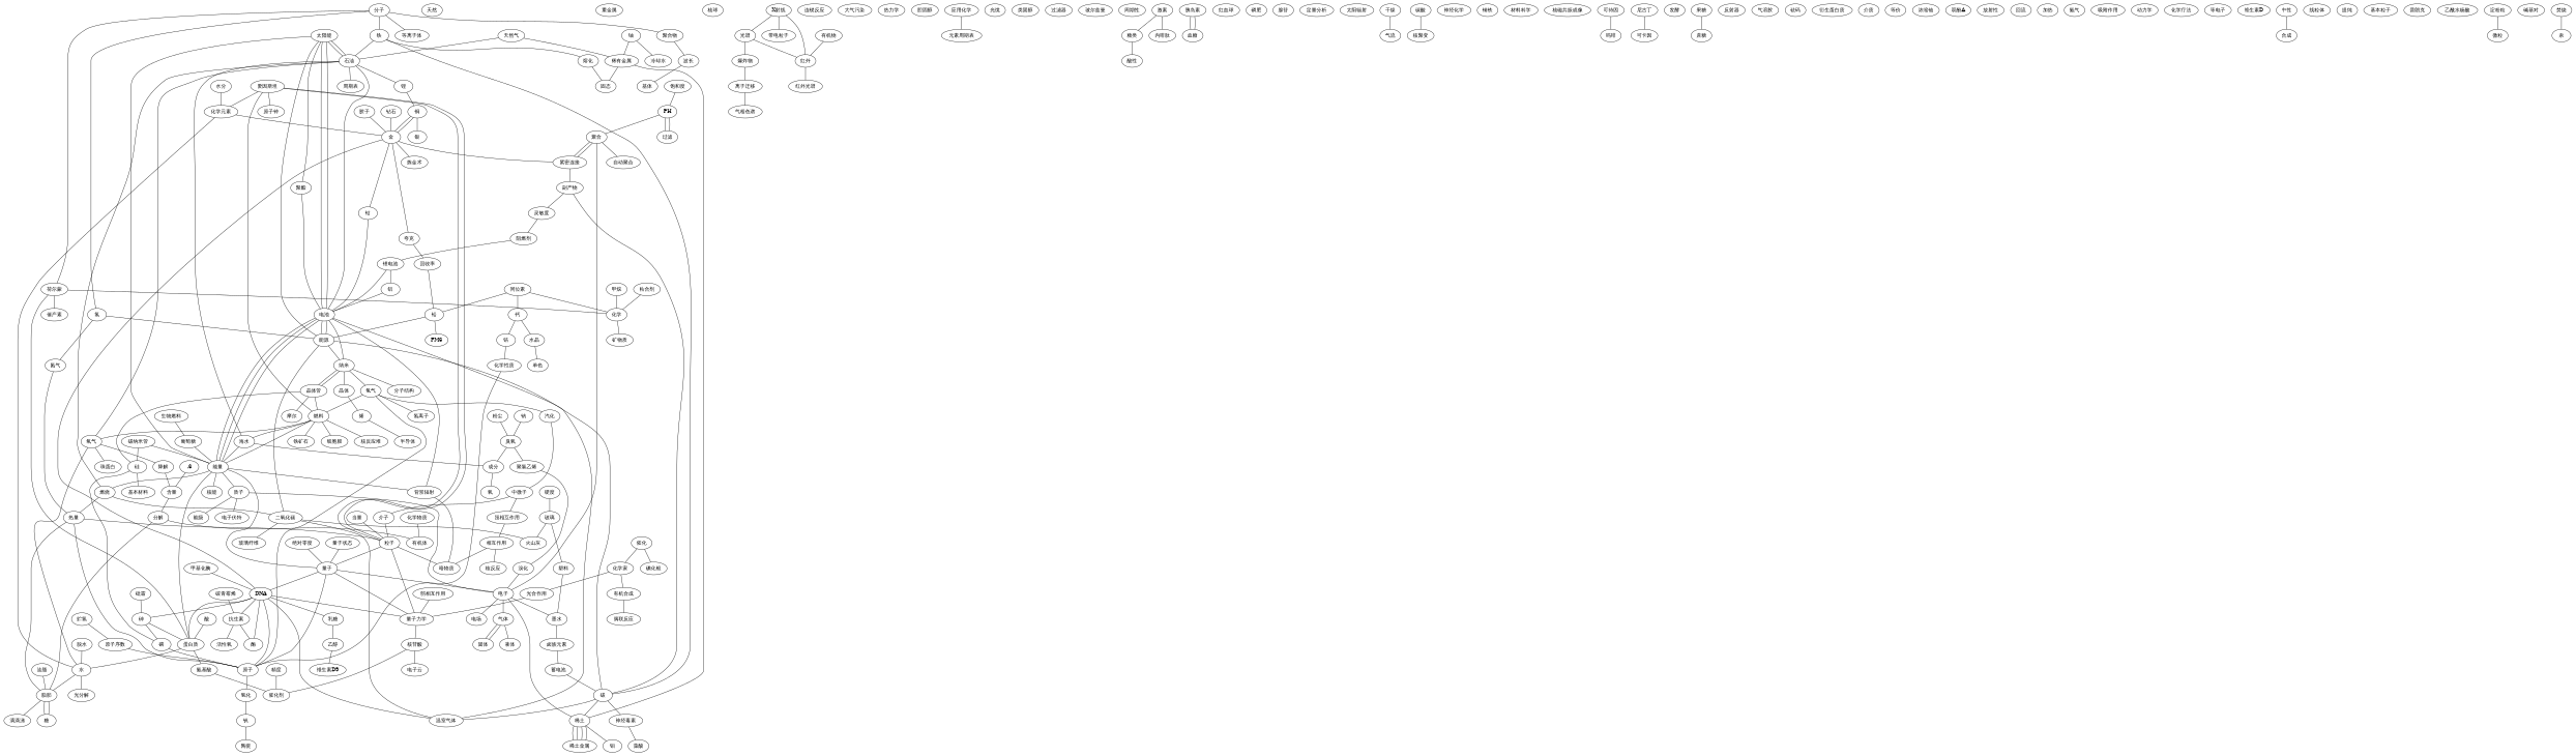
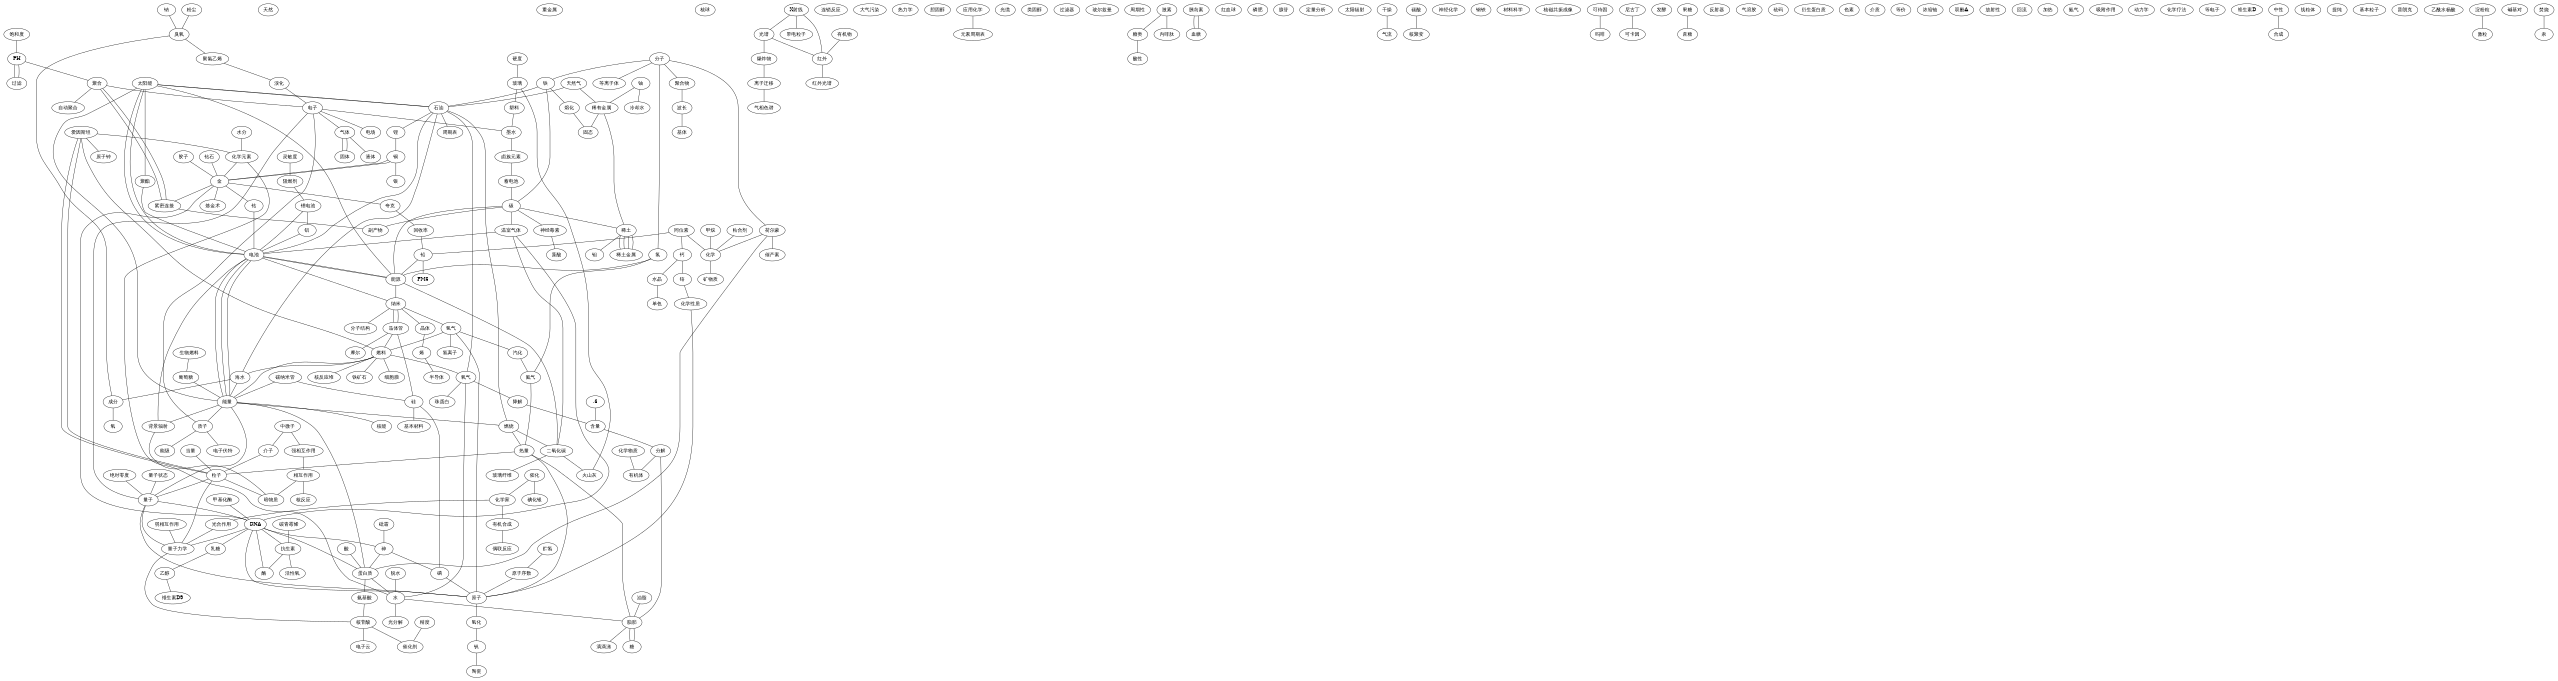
  graph {
    PH
    "过滤"
    "聚合"
    "紧密连接"
    "电子"
    "自动聚合"
    "碳青霉烯"
    "抗生素"
    "酶"
    "活性氧"
    DNA
    "蛋白质"
    "原子"
    "量子力学"
    "温室气体"
    "砷"
    "乳糖"
    "能量"
    "背景辐射"
    "核能"
    "量子"
    "电池"
    "燃烧"
    "质子"
    "暗物质"
    "水"
    "氨基酸"
    "能源"
    "二氧化碳"
    "热量"
    "电子伏特"
    "能级"
    "燃料"
    "海水"
    "氧气"
    "细胞膜"
    "核反应堆"
    "铁矿石"
    "成分"
    "降解"
    "珠蛋白"
    "氧"
    "天然"
    "爱因斯坦"
    "化学元素"
    "粒子"
    "原子钟"
    "金"
    "炼金术"
    "铜"
    "夸克"
    "钴"
    "脂肪"
    "光分解"
    "银"
    "回收率"
    "副产物"
    "重金属"
    "稀土"
    "墨水"
    "气体"
    "电场"
    "氢气"
    "氢化"
    "核球"
    "含量"
    "稀土金属"
    "钼"
    "核苷酸"
    "纳米"
    "固体"
    "水分"
    "糖"
    "滴滴涕"
    "催化"
    "化学家"
    "碘化银"
    "有机合成"
    "光合作用"
    "偶联反应"
    "烯"
    "半导体"
    "太阳能"
    "石油"
    "聚酯"
    "周期表"
    "锂"
    "光谱"
    "红外"
    "爆炸物"
    "红外光谱"
    "离子迁移"
    "连锁反应"
    "X射线"
    "带电粒子"
    "大气污染"
    "荷尔蒙"
    "催产素"
    "化学"
    "矿物质"
    "脱水"
    "热力学"
    "塑料"
    "卤族元素"
    "蓄电池"
    "磷"
    "乙醇"
    "铀"
    "冷却水"
    "稀有金属"
    "固态"
    "晶体管"
    "分子结构"
    "晶体"
    "火山灰"
    "玻璃纤维"
    "电子云"
    "催化剂"
    "胶子"
    "胆固醇"
    "应用化学"
    "元素周期表"
    "弱相互作用"
    "液体"
    "光缆"
    "分子"
    "等离子体"
    "聚合物"
    "铁"
    "氢"
    "波长"
    "碳"
    "熔化"
    "氦气"
    "基体"
    "类固醇"
    "过滤器"
    "玻尔兹曼"
    "化学物质"
    "有机体"
    "粘合剂"
    "硅"
    "摩尔"
    "汽化"
    "氢离子"
    "基本材料"
    "钒"
    "生物燃料"
    "葡萄糖"
    "周期性"
    "有机物"
    "激素"
    "糖类"
    "内啡肽"
    "酸性"
    "胰岛素"
    "血糖"
    "红血球"
    "磷肥"
    "甲烷"
    "腺苷"
    "定量分析"
    "神经毒素"
    "太阳辐射"
    "干燥"
    "气流"
    "硬度"
    "玻璃"
    "碳酸"
    "核聚变"
    "神经化学"
    "绝对零度"
    "量子状态"
    "钢铁"
    "饱和度"
    "材料科学"
    "气相色谱"
    "中微子"
    "介子"
    "强相互作用"
    "相互作用"
    "藻酸"
    "灵敏度"
    "核反应"
    "阻燃剂"
    "锂电池"
    "核磁共振成像"
    "精度"
    "可待因"
    "吗啡"
    "尼古丁"
    "可卡因"
    "碳纳米管"
    "发酵"
    "酸"
    "果糖"
    "蔗糖"
    "反射器"
    "同位素"
    "钙"
    "铅"
    "锫"
    "水晶"
    n204 [label=PM6]
    "化学性质"
    "单色"
    "钻石"
    "气溶胶"
    "砒霜"
    "甲基化酶"
    "砝码"
    "衍生蛋白质"
+   "色素"
    "当量"
    "介质"
    "分解"
    "等价"
    "浓缩铀"
    "双酚A"
    "放射性"
    "贮氢"
    "原子序数"
    "陶瓷"
    "油脂"
    "天然气"
    "回流"
    "加热"
    "氨气"
    "吸附作用"
    "动力学"
    "化学疗法"
    "等电子"
    "维生素D"
    "中性"
    "合成"
    "钠"
    "臭氧"
    "聚氯乙烯"
    "溴化"
    "线粒体"
    "提纯"
    "基本粒子"
    "普朗克"
    n244 [label="维生素D9"]
    "铝"
    "粉尘"
    "乙酰水杨酸"
    "淀粉粒"
    "微粒"
    "碱基对"
    "焚烧"
    "汞"
    n253 [label=.6]
    PH -- "过滤"
    PH -- "过滤"
    PH -- "聚合"
    "聚合" -- "紧密连接"
    "聚合" -- "电子"
    "聚合" -- "自动聚合"
    "紧密连接" -- "聚合"
    "紧密连接" -- "副产物"
-   "电子" -- "稀土"
    "电子" -- "墨水"
    "电子" -- "气体"
    "电子" -- "电场"
    "碳青霉烯" -- "抗生素"
    "抗生素" -- "酶"
    "抗生素" -- "活性氧"
    "酶" -- DNA
    DNA -- "抗生素"
    DNA -- "蛋白质"
    DNA -- "原子"
    DNA -- "量子力学"
    DNA -- "温室气体"
    DNA -- "砷"
    DNA -- "乳糖"
    "蛋白质" -- "水"
    "蛋白质" -- "氨基酸"
    "原子" -- "氢气"
    "原子" -- "氢化"
    "量子力学" -- "量子"
    "量子力学" -- "核苷酸"
    "温室气体" -- "电池"
    "砷" -- "蛋白质"
    "砷" -- "磷"
    "乳糖" -- "乙醇"
    "能量" -- "蛋白质"
    "能量" -- "背景辐射"
    "能量" -- "核能"
    "能量" -- "量子"
    "能量" -- "电池"
    "能量" -- "电池"
    "能量" -- "电池"
    "能量" -- "燃烧"
    "能量" -- "质子"
    "背景辐射" -- "暗物质"
    "量子" -- "电子"
    "量子" -- DNA
    "量子" -- "原子"
    "电池" -- "背景辐射"
    "电池" -- "能源"
    "燃烧" -- "二氧化碳"
    "燃烧" -- "热量"
    "质子" -- "电子"
    "质子" -- "电子伏特"
    "质子" -- "能级"
    "水" -- "脂肪"
    "水" -- "光分解"
-   "氨基酸" -- "催化剂"
+   "氨基酸" -- "核苷酸"
    "能源" -- "电池"
    "能源" -- "二氧化碳"
    "能源" -- "纳米"
    "二氧化碳" -- "温室气体"
    "二氧化碳" -- "火山灰"
    "二氧化碳" -- "玻璃纤维"
    "热量" -- "原子"
    "热量" -- "粒子"
    "热量" -- "脂肪"
    "燃料" -- "能量"
    "燃料" -- "海水"
    "燃料" -- "氧气"
    "燃料" -- "细胞膜"
    "燃料" -- "核反应堆"
    "燃料" -- "铁矿石"
    "海水" -- "能量"
    "海水" -- "成分"
    "氧气" -- "水"
    "氧气" -- "降解"
    "氧气" -- "珠蛋白"
    "成分" -- "氧"
    "降解" -- "含量"
    "爱因斯坦" -- "燃料"
    "爱因斯坦" -- "化学元素"
    "爱因斯坦" -- "粒子"
    "爱因斯坦" -- "粒子"
    "爱因斯坦" -- "原子钟"
    "化学元素" -- "水"
    "化学元素" -- "金"
    "粒子" -- "量子力学"
    "粒子" -- "量子"
    "粒子" -- "暗物质"
    "金" -- "紧密连接"
    "金" -- DNA
    "金" -- "炼金术"
    "金" -- "铜"
    "金" -- "夸克"
    "金" -- "钴"
    "铜" -- "金"
    "铜" -- "银"
    "夸克" -- "回收率"
    "钴" -- "电池"
    "脂肪" -- "糖"
    "脂肪" -- "糖"
    "脂肪" -- "滴滴涕"
    "回收率" -- "铅"
-   "副产物" -- "灵敏度"
    "稀土" -- "稀土金属"
    "稀土" -- "稀土金属"
    "稀土" -- "稀土金属"
    "稀土" -- "稀土金属"
    "稀土" -- "钼"
    "墨水" -- "卤族元素"
    "气体" -- "固体"
    "气体" -- "液体"
    "氢气" -- "燃料"
    "氢气" -- "汽化"
    "氢气" -- "氢离子"
    "氢化" -- "钒"
    "含量" -- "分解"
    "核苷酸" -- "电子云"
    "核苷酸" -- "催化剂"
    "纳米" -- "电池"
    "纳米" -- "氢气"
    "纳米" -- "晶体管"
    "纳米" -- "晶体管"
    "纳米" -- "分子结构"
    "纳米" -- "晶体"
    "固体" -- "气体"
    "水分" -- "化学元素"
    "催化" -- "化学家"
    "催化" -- "碘化银"
    "化学家" -- "有机合成"
    "化学家" -- "光合作用"
    "有机合成" -- "偶联反应"
    "光合作用" -- "量子力学"
    "烯" -- "半导体"
    "太阳能" -- "能量"
    "太阳能" -- "电池"
    "太阳能" -- "电池"
    "太阳能" -- "能源"
    "太阳能" -- "石油"
    "太阳能" -- "石油"
    "太阳能" -- "聚酯"
    "石油" -- "电池"
    "石油" -- "燃烧"
    "石油" -- "海水"
    "石油" -- "氧气"
    "石油" -- "周期表"
    "石油" -- "锂"
    "聚酯" -- "电池"
    "锂" -- "铜"
    "光谱" -- "红外"
    "光谱" -- "爆炸物"
    "红外" -- "红外光谱"
    "爆炸物" -- "离子迁移"
    "离子迁移" -- "气相色谱"
    "X射线" -- "光谱"
    "X射线" -- "红外"
    "X射线" -- "带电粒子"
    "荷尔蒙" -- "蛋白质"
    "荷尔蒙" -- "催产素"
    "荷尔蒙" -- "化学"
    "化学" -- "矿物质"
    "脱水" -- "水"
    "塑料" -- "墨水"
    "卤族元素" -- "蓄电池"
    "蓄电池" -- "碳"
    "磷" -- "原子"
    "乙醇" -- n244
    "铀" -- "冷却水"
    "铀" -- "稀有金属"
    "稀有金属" -- "稀土"
    "稀有金属" -- "固态"
    "晶体管" -- "燃料"
    "晶体管" -- "硅"
    "晶体管" -- "摩尔"
    "晶体" -- "烯"
    "胶子" -- "金"
    "应用化学" -- "元素周期表"
    "弱相互作用" -- "量子力学"
    "分子" -- "荷尔蒙"
    "分子" -- "等离子体"
    "分子" -- "聚合物"
    "分子" -- "铁"
    "分子" -- "氢"
    "聚合物" -- "波长"
    "铁" -- "石油"
    "铁" -- "碳"
    "铁" -- "熔化"
    "氢" -- "能源"
    "氢" -- "氦气"
    "波长" -- "基体"
    "碳" -- "温室气体"
    "碳" -- "能源"
    "碳" -- "副产物"
    "碳" -- "稀土"
    "碳" -- "神经毒素"
    "熔化" -- "固态"
    "氦气" -- "热量"
    "化学物质" -- "有机体"
    "粘合剂" -- "化学"
    "硅" -- "磷"
    "硅" -- "基本材料"
-   "汽化" -- "中微子"
+   "汽化" -- "氦气"
    "钒" -- "陶瓷"
    "生物燃料" -- "葡萄糖"
    "葡萄糖" -- "能量"
    "有机物" -- "红外"
    "激素" -- "糖类"
    "激素" -- "内啡肽"
    "糖类" -- "酸性"
    "胰岛素" -- "血糖"
    "胰岛素" -- "血糖"
    "甲烷" -- "化学"
    "神经毒素" -- "藻酸"
    "干燥" -- "气流"
    "硬度" -- "玻璃"
    "玻璃" -- "塑料"
    "玻璃" -- "火山灰"
    "碳酸" -- "核聚变"
    "绝对零度" -- "量子"
    "量子状态" -- "量子"
    "饱和度" -- PH
    "中微子" -- "介子"
    "中微子" -- "强相互作用"
    "介子" -- "粒子"
    "强相互作用" -- "相互作用"
    "相互作用" -- "暗物质"
    "相互作用" -- "核反应"
    "灵敏度" -- "阻燃剂"
    "阻燃剂" -- "锂电池"
    "锂电池" -- "电池"
    "锂电池" -- "铝"
    "精度" -- "催化剂"
    "可待因" -- "吗啡"
    "尼古丁" -- "可卡因"
    "碳纳米管" -- "能量"
    "碳纳米管" -- "硅"
    "酸" -- "蛋白质"
    "果糖" -- "蔗糖"
    "同位素" -- "化学"
    "同位素" -- "钙"
    "同位素" -- "铅"
    "钙" -- "锫"
    "钙" -- "水晶"
    "铅" -- "能源"
    "铅" -- n204
    "锫" -- "化学性质"
    "水晶" -- "单色"
    "化学性质" -- "原子"
    "钻石" -- "金"
    "砒霜" -- "砷"
    "甲基化酶" -- DNA
    "当量" -- "粒子"
    "分解" -- "脂肪"
    "分解" -- "有机体"
    "贮氢" -- "原子序数"
    "原子序数" -- "原子"
    "油脂" -- "脂肪"
    "天然气" -- "石油"
    "天然气" -- "稀有金属"
    "中性" -- "合成"
    "钠" -- "臭氧"
    "臭氧" -- "成分"
    "臭氧" -- "聚氯乙烯"
    "聚氯乙烯" -- "溴化"
    "溴化" -- "电子"
    "铝" -- "电池"
    "粉尘" -- "臭氧"
    "淀粉粒" -- "微粒"
    "焚烧" -- "汞"
    n253 -- "含量"
  }
